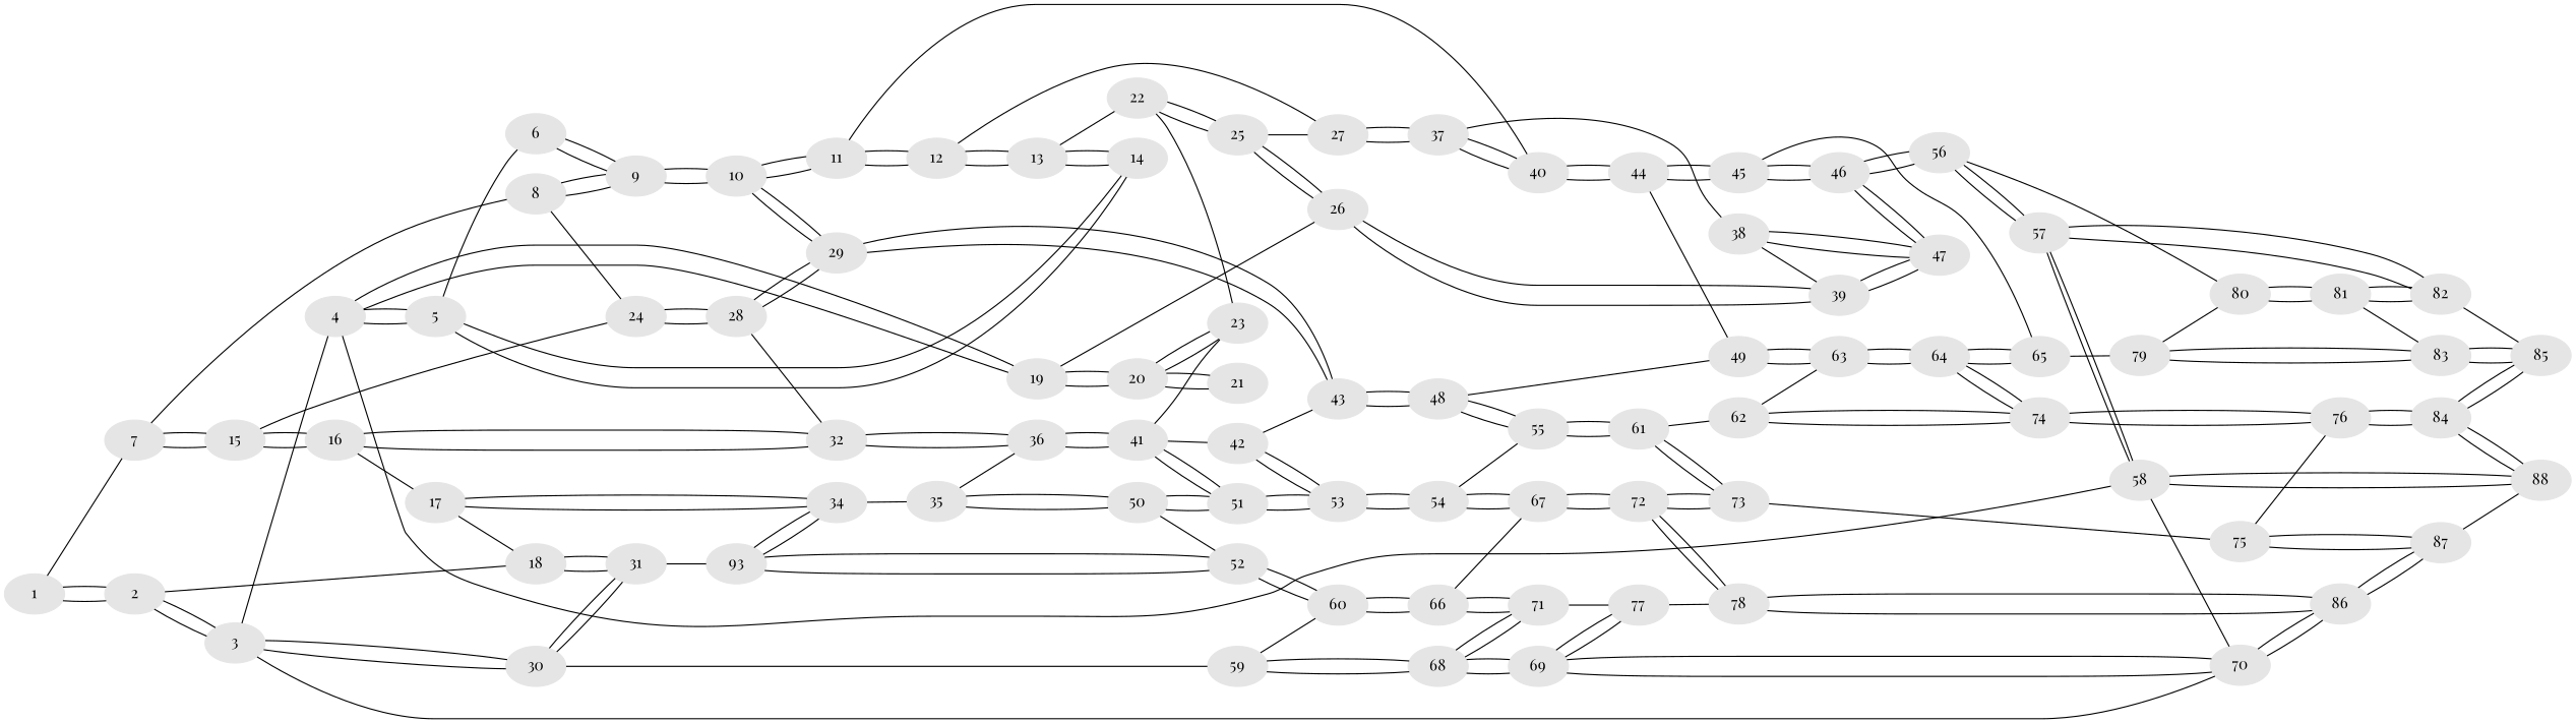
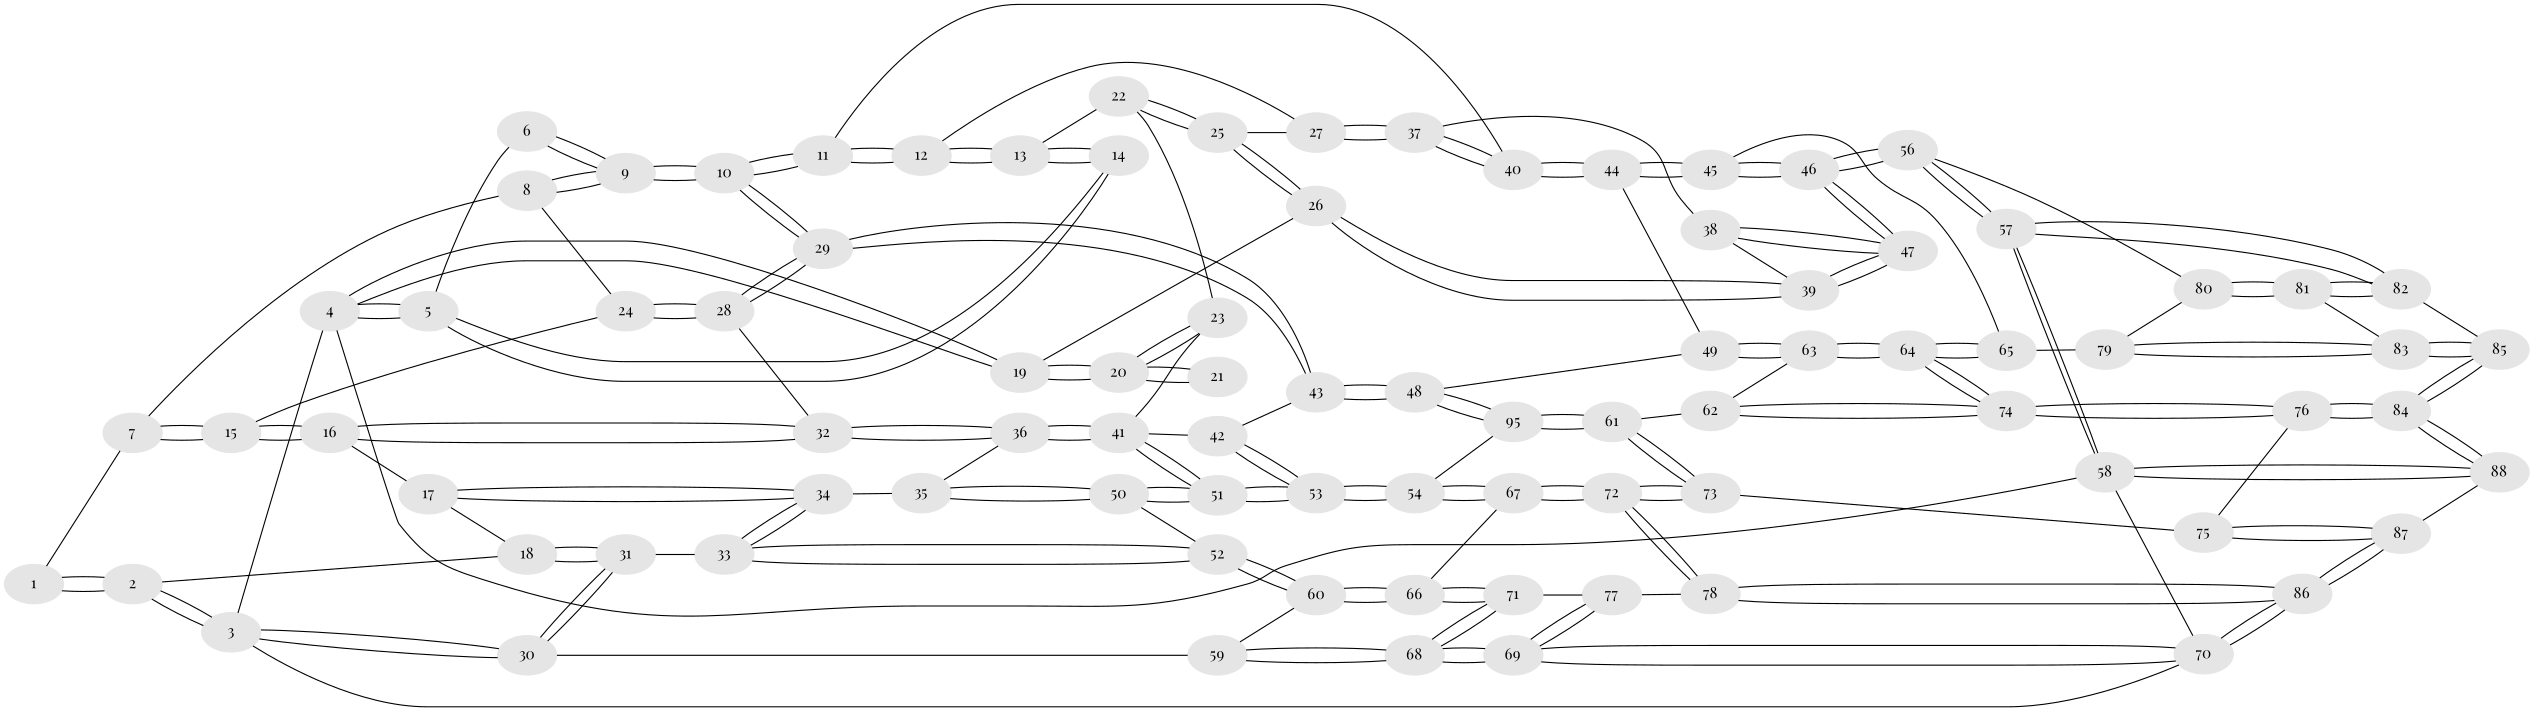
  graph {
    fontname="Playfair Display"
    rankdir=LR
    node [color=gray90 fontname="Playfair Display" style=filled]
    edge [fontname="Playfair Display"]
    1
    2
    7
    3
    18
    8
    15
    4
    30
    70
    31
    5
    19
    58
    59
    86
    6
    14
    20
    26
    88
    9
    10
    24
    16
    28
    11
    29
    12
    40
    43
    13
    27
    44
    22
    37
    23
    25
    17
    32
    34
    36
    35
-   33 [label=93]
+   33
    21
    39
    47
    38
    48
    60
    68
    52
    41
    50
    51
    42
    45
    49
    53
    54
-   55
+   55 [label=95]
    46
    65
    63
    56
    79
    57
    80
    61
    64
    66
    67
    72
    62
    73
    82
    81
    85
    71
    69
    74
    75
    76
    83
    77
    78
    87
    84
    1 -- 2
    1 -- 2
    1 -- 7
    2 -- 3
    2 -- 3
    2 -- 18
    7 -- 8
    7 -- 15
    7 -- 15
    3 -- 4
    3 -- 30
    3 -- 30
    3 -- 70
    18 -- 31
    18 -- 31
    8 -- 9
    8 -- 9
    8 -- 24
    15 -- 24
    15 -- 16
    15 -- 16
    4 -- 5
    4 -- 5
    4 -- 19
    4 -- 19
    4 -- 58
    30 -- 31
    30 -- 31
    30 -- 59
    70 -- 86
    70 -- 86
    31 -- 33
    5 -- 6
    5 -- 14
    5 -- 14
    19 -- 20
    19 -- 20
    19 -- 26
    58 -- 70
    58 -- 88
    58 -- 88
    59 -- 60
    59 -- 68
    59 -- 68
    86 -- 87
    86 -- 87
    6 -- 9
    6 -- 9
    20 -- 23
    20 -- 23
    20 -- 21
    20 -- 21
    26 -- 39
    26 -- 39
    9 -- 10
    9 -- 10
    10 -- 11
    10 -- 11
    10 -- 29
    10 -- 29
    24 -- 28
    24 -- 28
    16 -- 17
    16 -- 32
    16 -- 32
    28 -- 29
    28 -- 29
    28 -- 32
    11 -- 12
    11 -- 12
    11 -- 40
    29 -- 43
    29 -- 43
    12 -- 13
    12 -- 13
    12 -- 27
    40 -- 44
    40 -- 44
    43 -- 48
    43 -- 48
    13 -- 14
    13 -- 14
    13 -- 22
    27 -- 37
    27 -- 37
    44 -- 45
    44 -- 45
    44 -- 49
    22 -- 23
    22 -- 25
    22 -- 25
    37 -- 40
    37 -- 40
    37 -- 38
    25 -- 26
    25 -- 26
    25 -- 27
    17 -- 18
    17 -- 34
    17 -- 34
    32 -- 36
    32 -- 36
    34 -- 35
    36 -- 41
    36 -- 41
    35 -- 36
    35 -- 50
    35 -- 50
    33 -- 34
    33 -- 34
    33 -- 52
    33 -- 52
    39 -- 47
    39 -- 47
    38 -- 39
    38 -- 47
    38 -- 47
    48 -- 49
    48 -- 55
    48 -- 55
    60 -- 66
    60 -- 66
    68 -- 71
    68 -- 71
    68 -- 69
    68 -- 69
    52 -- 60
    52 -- 60
    41 -- 23
    41 -- 51
    41 -- 51
    41 -- 42
    50 -- 52
    50 -- 51
    50 -- 51
    51 -- 53
    51 -- 53
    42 -- 43
    42 -- 53
    42 -- 53
    45 -- 46
    45 -- 46
    45 -- 65
    49 -- 63
    49 -- 63
    53 -- 54
    53 -- 54
    54 -- 55
    54 -- 67
    54 -- 67
    55 -- 61
    55 -- 61
    46 -- 47
    46 -- 47
    46 -- 56
    46 -- 56
    65 -- 79
    63 -- 64
    63 -- 64
    56 -- 57
    56 -- 57
    56 -- 80
    79 -- 80
    79 -- 83
    79 -- 83
    57 -- 58
    57 -- 58
    57 -- 82
    57 -- 82
    80 -- 81
    80 -- 81
    61 -- 62
    61 -- 73
    61 -- 73
    64 -- 65
    64 -- 65
    64 -- 74
    64 -- 74
    66 -- 67
    66 -- 71
    66 -- 71
    67 -- 72
    67 -- 72
    72 -- 73
    72 -- 73
    72 -- 78
    72 -- 78
    62 -- 63
    62 -- 74
    62 -- 74
    73 -- 75
    82 -- 85
    81 -- 82
    81 -- 82
    81 -- 83
    71 -- 77
    69 -- 70
    69 -- 70
    69 -- 77
    69 -- 77
    74 -- 76
    74 -- 76
    75 -- 76
    75 -- 87
    75 -- 87
    76 -- 84
    76 -- 84
    83 -- 85
    83 -- 85
    77 -- 78
    78 -- 86
    78 -- 86
    87 -- 88
    84 -- 88
    84 -- 88
    84 -- 85
    84 -- 85
  }
